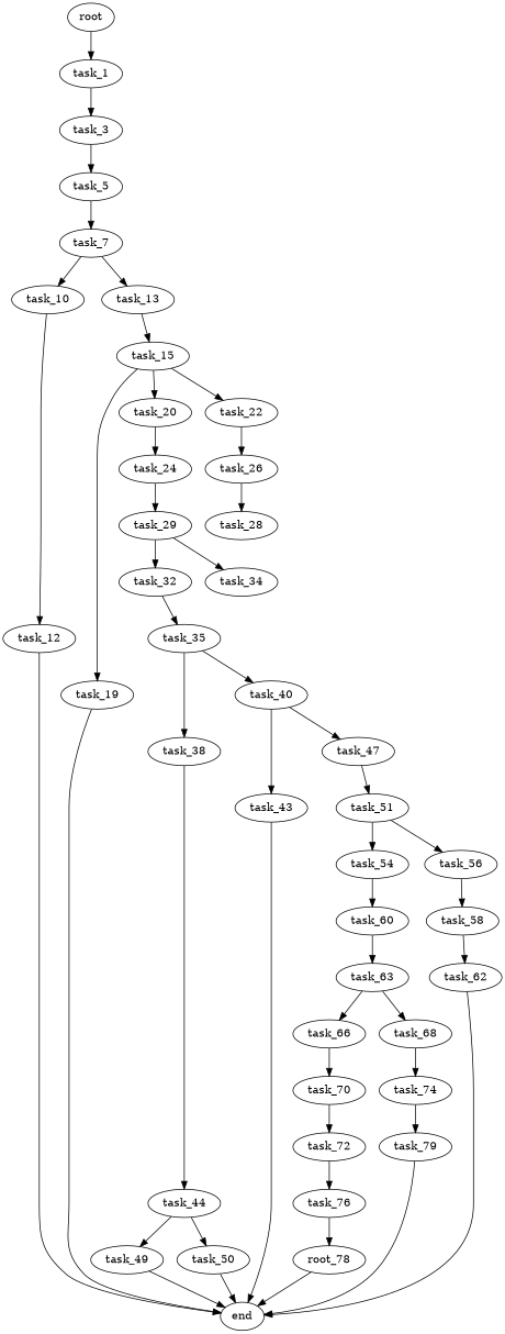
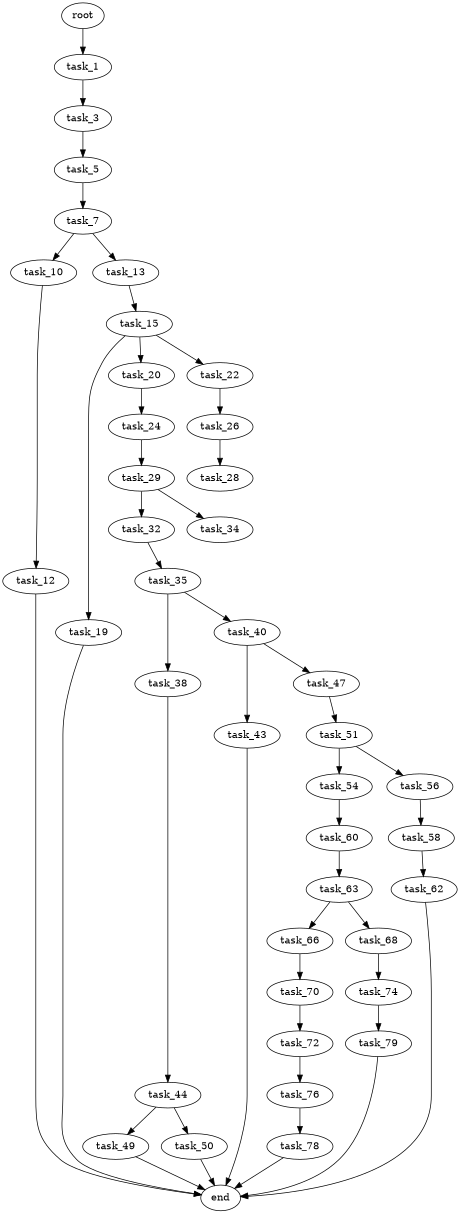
  digraph {
    root
    task_1
    task_3
    task_5
    task_7
    task_10
    task_13
    task_12
    task_15
    end
    task_19
    task_20
    task_22
    task_24
    task_26
    task_29
    task_28
    task_32
    task_34
    task_35
    task_38
    task_40
    task_44
    task_43
    task_47
    task_49
    task_50
    task_51
    task_54
    task_56
    task_60
    task_58
    task_63
    task_62
    task_66
    task_68
    task_70
    task_74
    task_72
    task_79
    task_76
-   task_78 [label=root_78]
+   task_78
    root -> task_1
    task_1 -> task_3
    task_3 -> task_5
    task_5 -> task_7
    task_7 -> task_10
    task_7 -> task_13
    task_10 -> task_12
    task_13 -> task_15
    task_12 -> end
    task_15 -> task_19
    task_15 -> task_20
    task_15 -> task_22
    task_19 -> end
    task_20 -> task_24
    task_22 -> task_26
    task_24 -> task_29
    task_26 -> task_28
    task_29 -> task_32
    task_29 -> task_34
    task_32 -> task_35
    task_35 -> task_38
    task_35 -> task_40
    task_38 -> task_44
    task_40 -> task_43
    task_40 -> task_47
    task_44 -> task_49
    task_44 -> task_50
    task_43 -> end
    task_47 -> task_51
    task_49 -> end
    task_50 -> end
    task_51 -> task_54
    task_51 -> task_56
    task_54 -> task_60
    task_56 -> task_58
    task_60 -> task_63
    task_58 -> task_62
    task_63 -> task_66
    task_63 -> task_68
    task_62 -> end
    task_66 -> task_70
    task_68 -> task_74
    task_70 -> task_72
    task_74 -> task_79
    task_72 -> task_76
    task_79 -> end
    task_76 -> task_78
    task_78 -> end
  }
